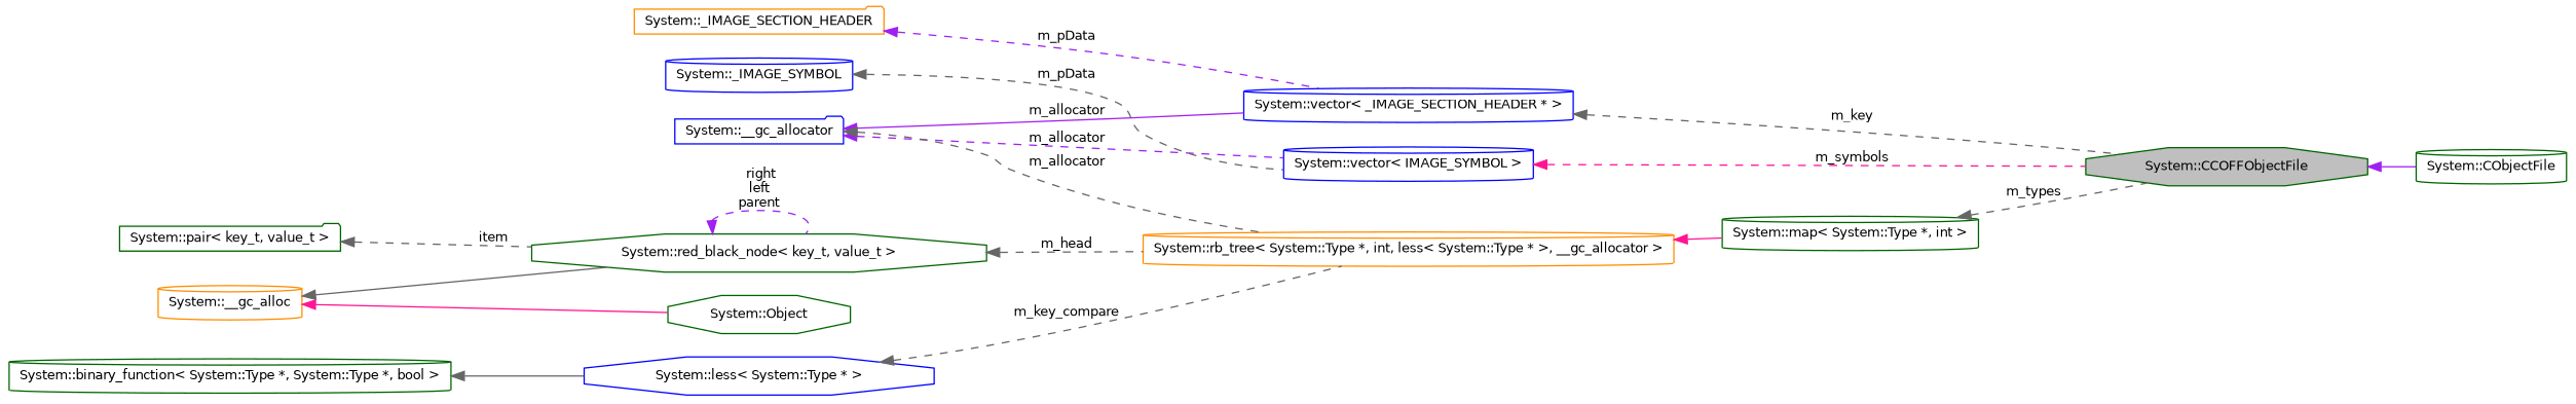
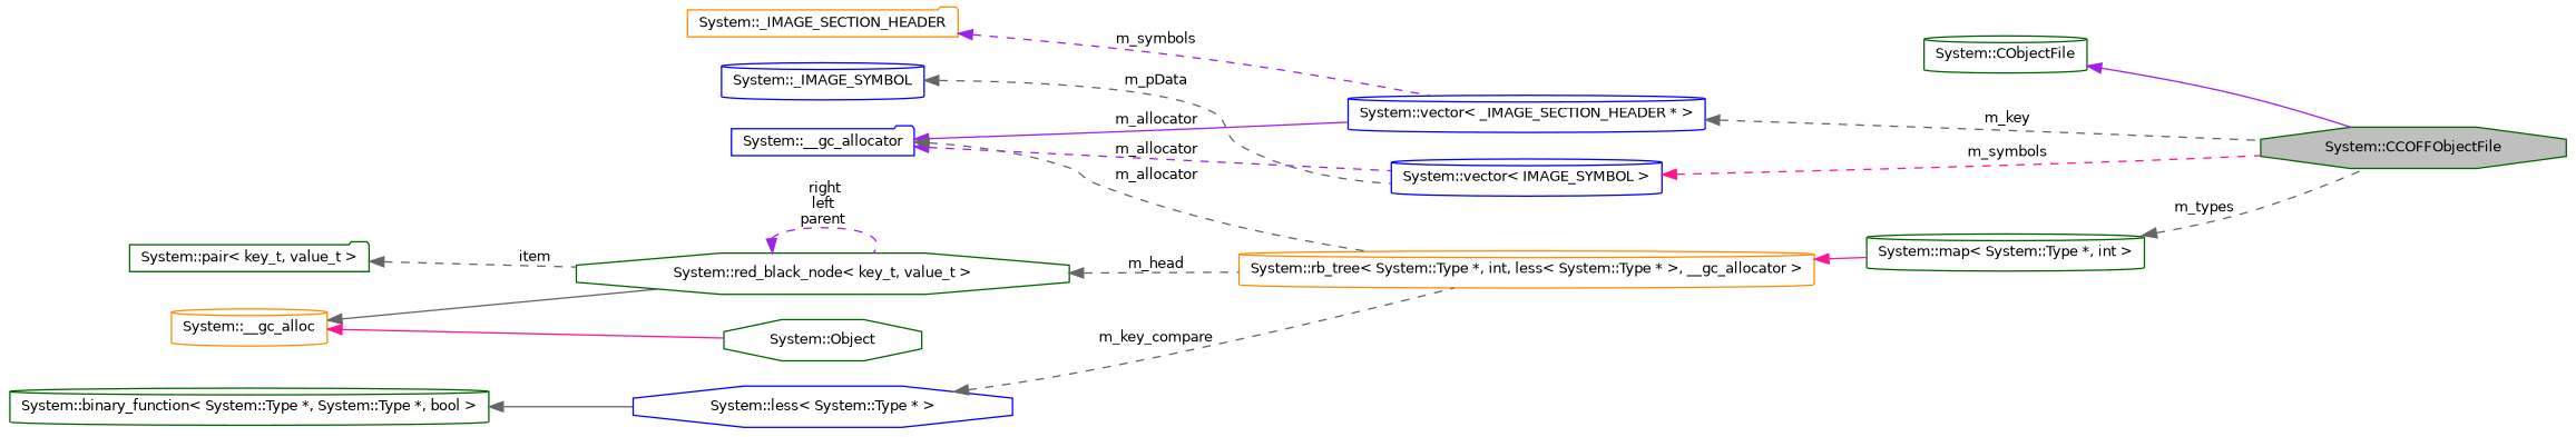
  digraph {
    rankdir=LR
    node [color=darkgreen fillcolor=white fontname=Helvetica fontsize=10 shape=cylinder style=filled]
    edge [color=gray40 dir=back fontname=Helvetica fontsize=10 labelfontname=Helvetica labelfontsize=10 style=dashed]
    n1 [fillcolor=grey75 fontcolor=black height=0.2 label="System::CCOFFObjectFile" shape=octagon width=0.4]
    n2 [height=0.2 label="System::CObjectFile" width=0.4]
    n3 [color=blue height=0.2 label="System::vector\< _IMAGE_SECTION_HEADER * \>" width=0.4]
    n4 [color=blue height=0.2 label="System::__gc_allocator" shape=folder width=0.4]
    n5 [color=blue height=0.2 label="System::vector\< IMAGE_SYMBOL \>" width=0.4]
    n6 [color=darkorange height=0.2 label="System::rb_tree\< System::Type *, int, less\< System::Type * \>, __gc_allocator \>" width=0.4]
    n7 [height=0.2 label="System::map\< System::Type *, int \>" width=0.4]
    n8 [color=darkorange height=0.2 label="System::_IMAGE_SECTION_HEADER" shape=folder width=0.4]
    n9 [color=blue height=0.2 label="System::_IMAGE_SYMBOL" width=0.4]
    n10 [color=blue height=0.2 label="System::less\< System::Type * \>" shape=octagon width=0.4]
    n11 [height=0.2 label="System::binary_function\< System::Type *, System::Type *, bool \>" width=0.4]
    n12 [height=0.2 label="System::red_black_node\< key_t, value_t \>" shape=octagon width=0.4]
    n13 [height=0.2 label="System::Object" shape=octagon width=0.4]
    n14 [color=darkorange height=0.2 label="System::__gc_alloc" width=0.4]
    n15 [height=0.2 label="System::pair\< key_t, value_t \>" shape=folder width=0.4]
-   n1 -> n2 [color=purple style=solid]
+   n2 -> n1 [color=purple style=solid]
    n3 -> n1 [label=" m_key"]
    n4 -> n3 [color=purple label=" m_allocator" style=solid]
    n4 -> n5 [color=purple label=" m_allocator"]
    n4 -> n6 [label=" m_allocator"]
    n5 -> n1 [color=deeppink label=" m_symbols"]
    n6 -> n7 [color=deeppink style=solid]
    n7 -> n1 [label=" m_types"]
-   n8 -> n3 [color=purple label=" m_pData"]
+   n8 -> n3 [color=purple label=" m_symbols"]
    n9 -> n5 [label=" m_pData"]
    n10 -> n6 [label=" m_key_compare"]
    n11 -> n10 [style=solid]
    n12 -> n6 [label=" m_head"]
    n12 -> n12 [color=purple label=" right\nleft\nparent"]
    n14 -> n12 [style=solid]
    n14 -> n13 [color=deeppink style=solid]
    n15 -> n12 [label=" item"]
  }
